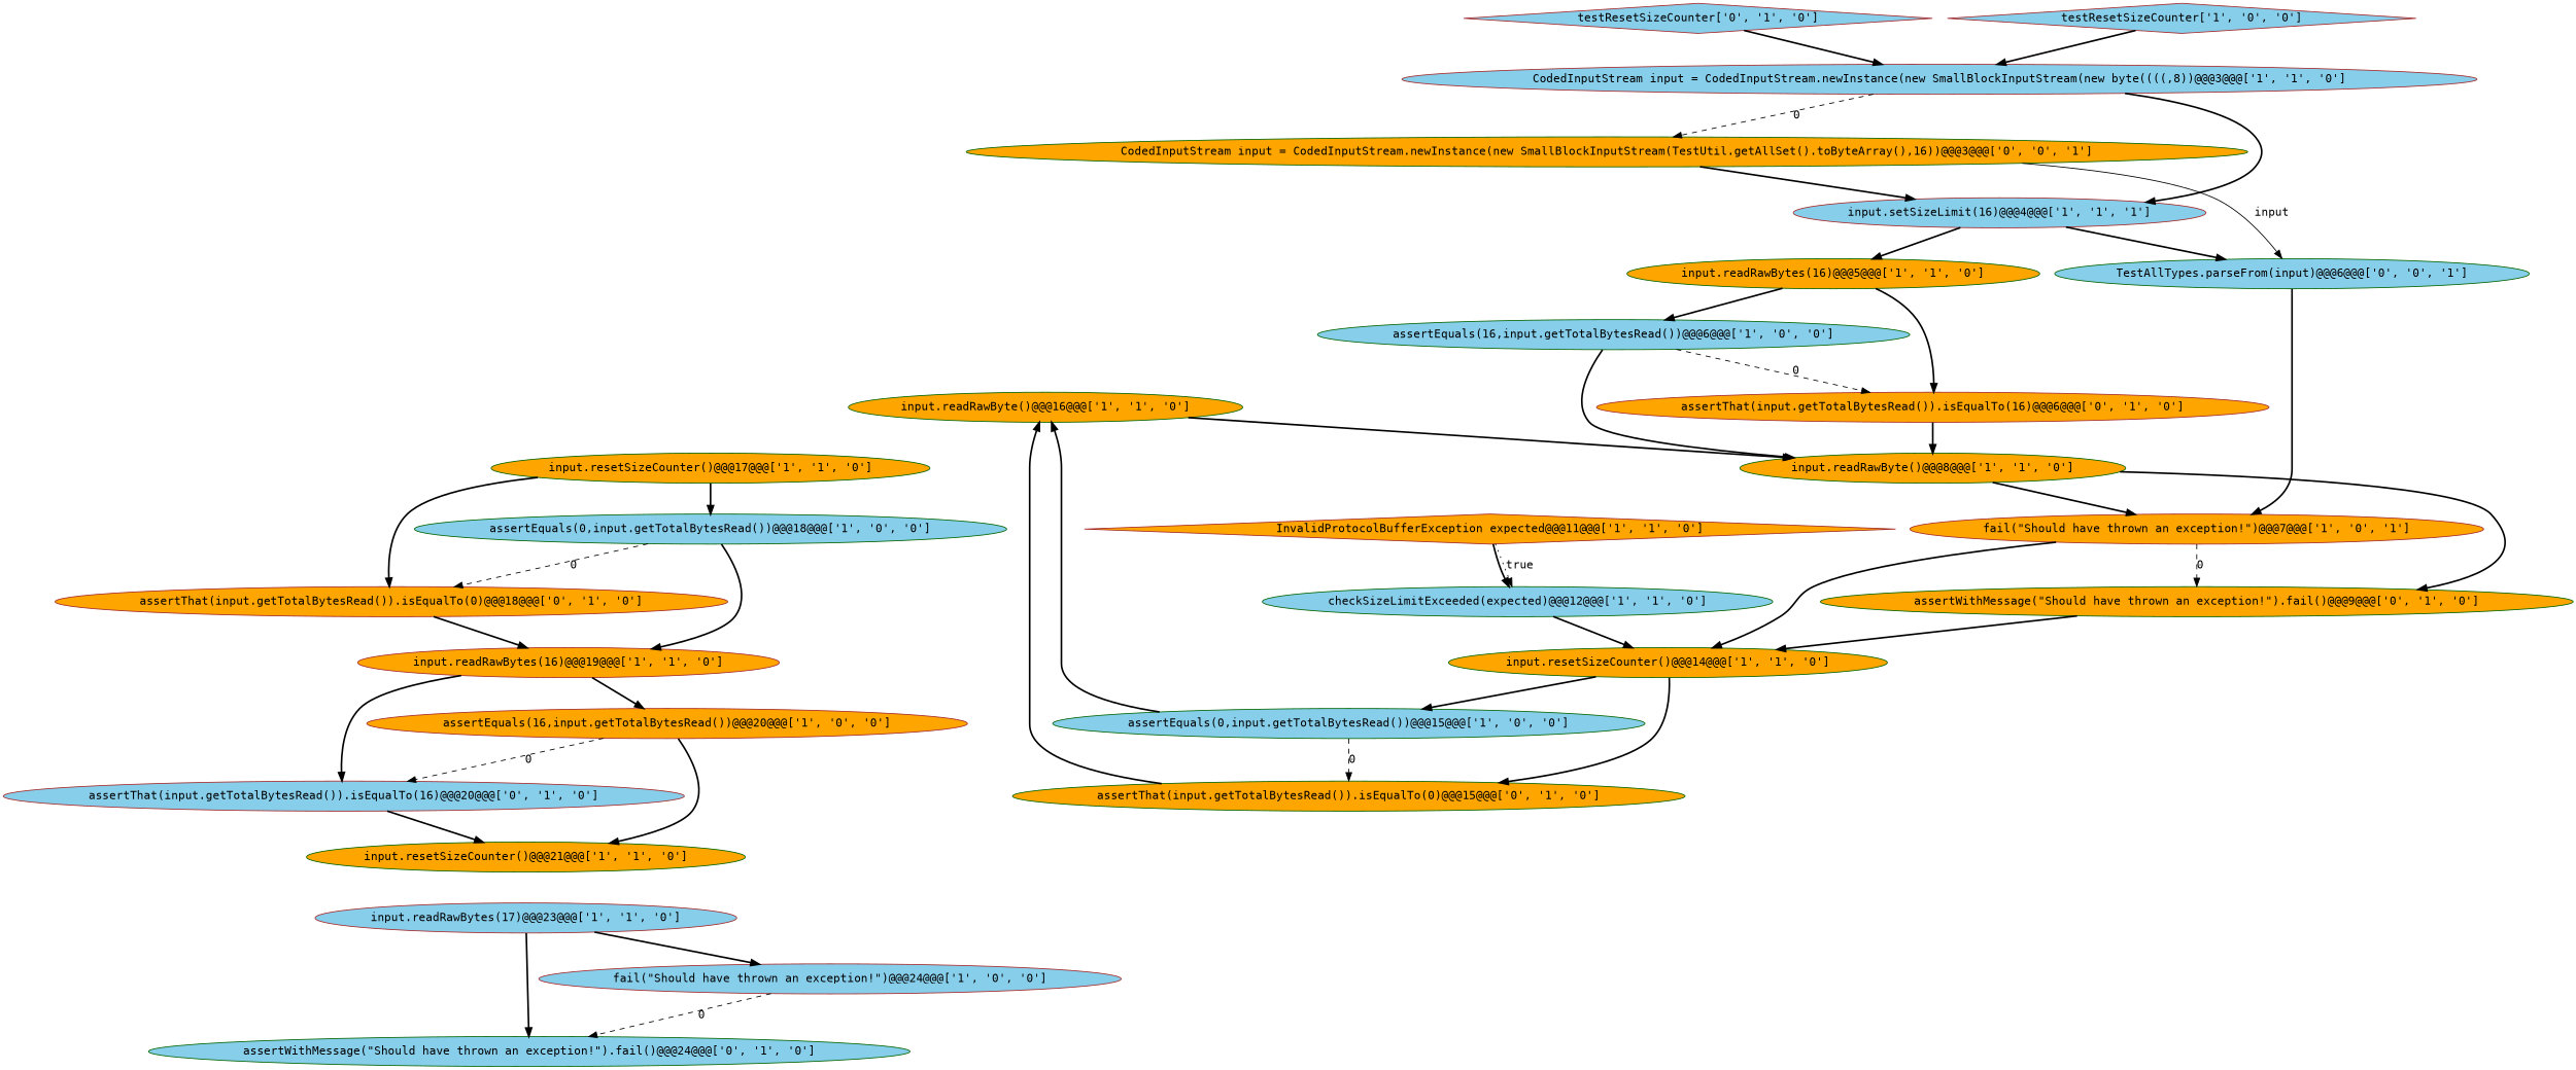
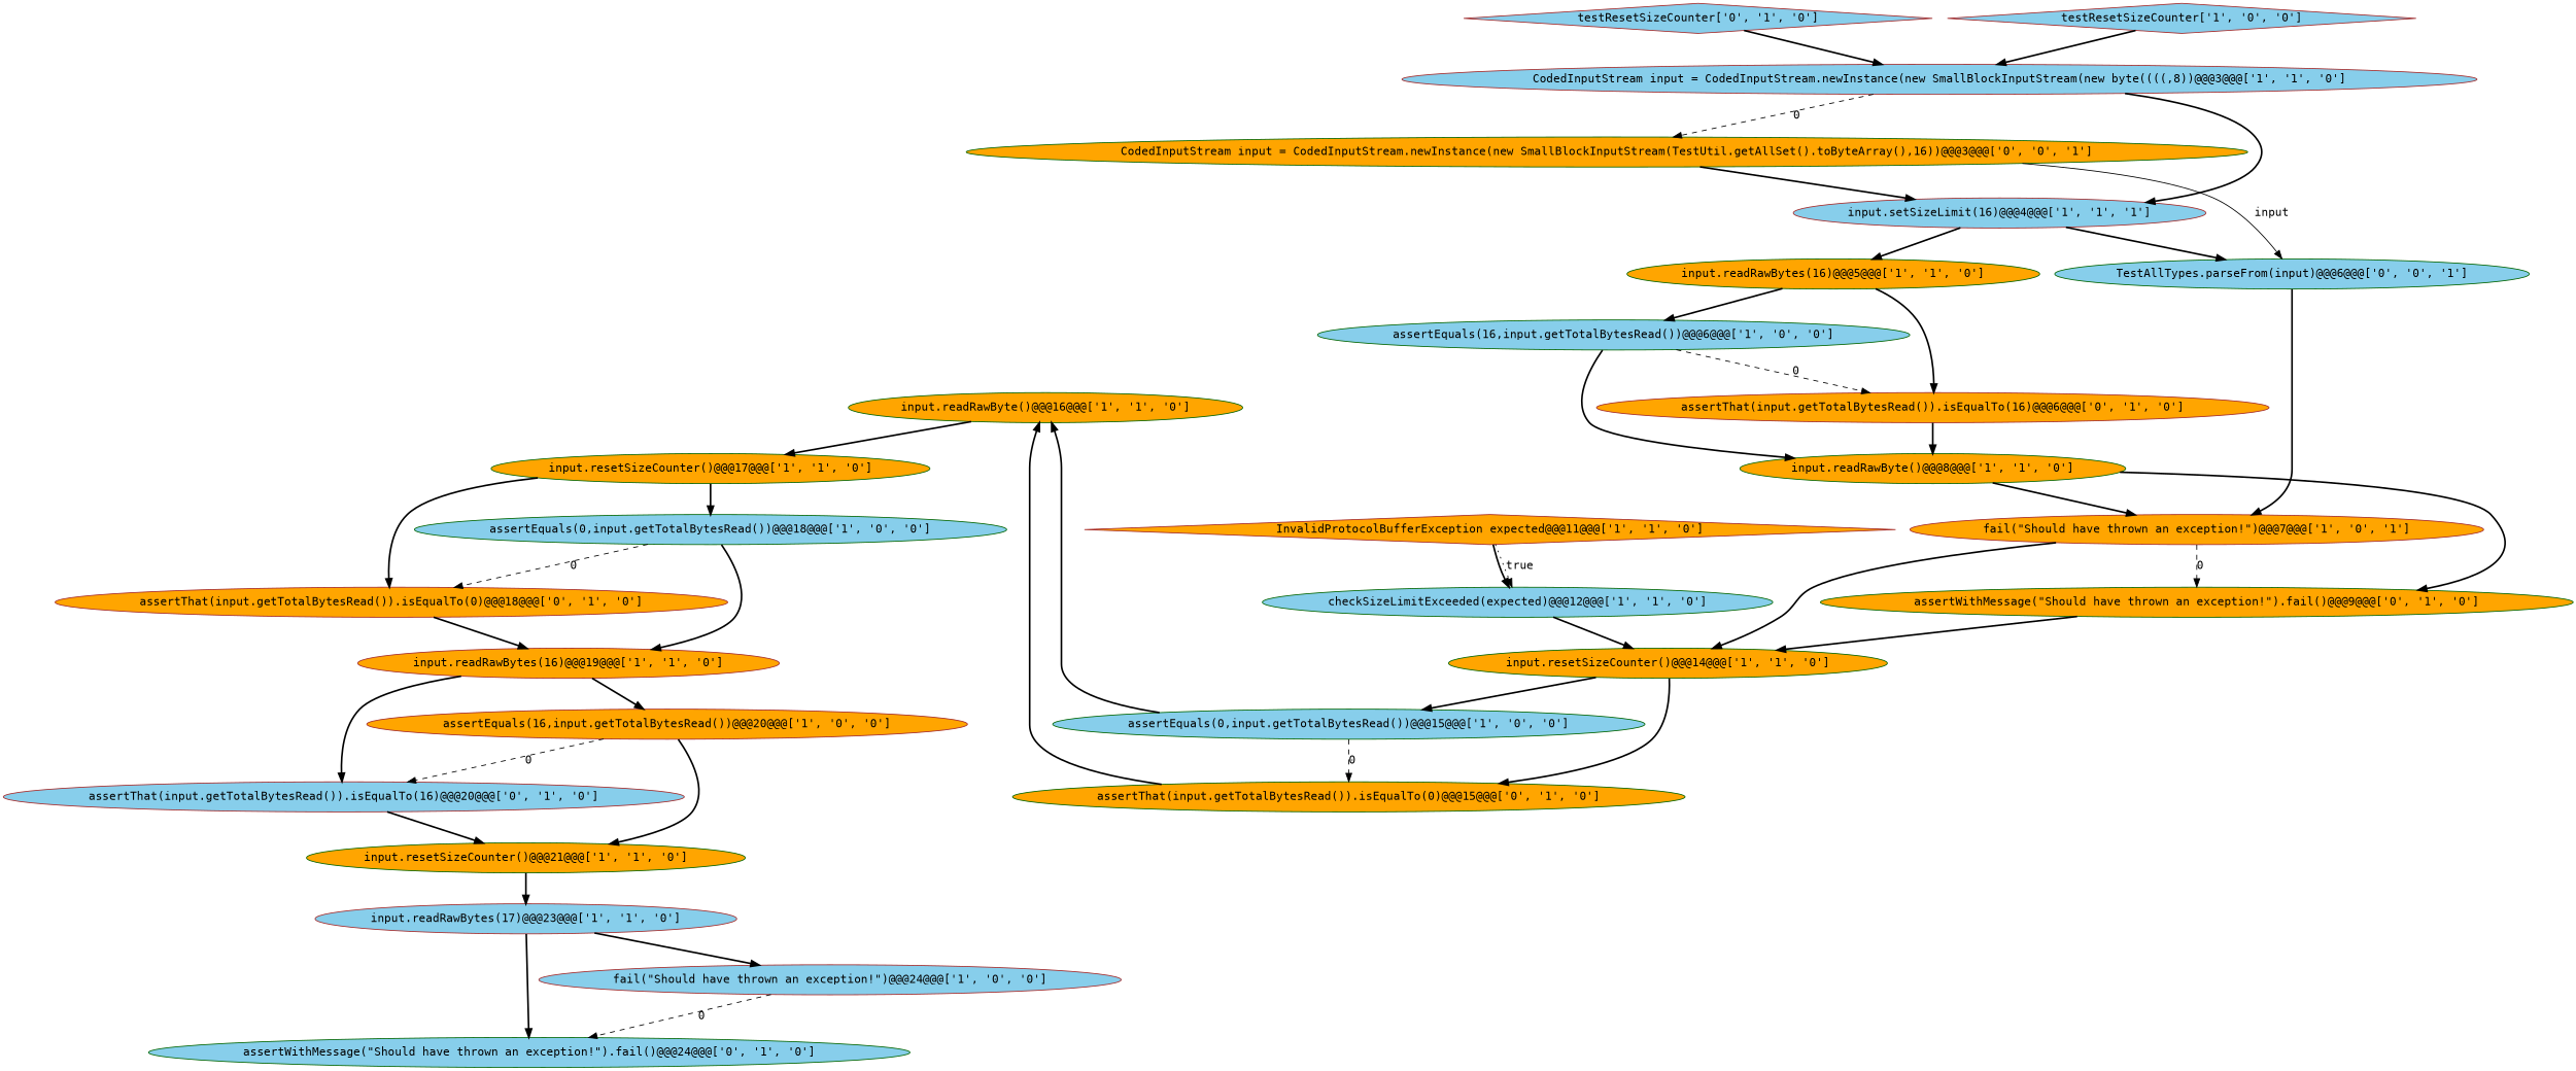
  digraph {
    fontname="DejaVu Sans Mono"
    node [color=darkgreen fillcolor=orange fontname="DejaVu Sans Mono" shape=ellipse style=filled]
    edge [fontname="DejaVu Sans Mono" style=bold]
    n1 [color=brown label="assertThat(input.getTotalBytesRead()).isEqualTo(0)@@@18@@@['0', '1', '0']"]
    n2 [color=brown label="input.readRawBytes(16)@@@19@@@['1', '1', '0']"]
    n3 [color=brown fillcolor=skyblue label="assertThat(input.getTotalBytesRead()).isEqualTo(16)@@@20@@@['0', '1', '0']"]
    n4 [color=brown label="assertEquals(16,input.getTotalBytesRead())@@@20@@@['1', '0', '0']"]
    n5 [label="input.readRawByte()@@@16@@@['1', '1', '0']"]
    n6 [label="input.resetSizeCounter()@@@17@@@['1', '1', '0']"]
    n7 [fillcolor=skyblue label="assertEquals(0,input.getTotalBytesRead())@@@18@@@['1', '0', '0']"]
    n8 [fillcolor=skyblue label="assertEquals(16,input.getTotalBytesRead())@@@6@@@['1', '0', '0']"]
    n9 [color=brown label="assertThat(input.getTotalBytesRead()).isEqualTo(16)@@@6@@@['0', '1', '0']"]
    n10 [label="input.readRawByte()@@@8@@@['1', '1', '0']"]
    n11 [color=brown label="fail(\"Should have thrown an exception!\")@@@7@@@['1', '0', '1']"]
    n12 [label="assertWithMessage(\"Should have thrown an exception!\").fail()@@@9@@@['0', '1', '0']"]
    n13 [color=brown fillcolor=skyblue label="input.setSizeLimit(16)@@@4@@@['1', '1', '1']"]
    n14 [label="input.readRawBytes(16)@@@5@@@['1', '1', '0']"]
    n15 [fillcolor=skyblue label="TestAllTypes.parseFrom(input)@@@6@@@['0', '0', '1']"]
    n16 [label="CodedInputStream input = CodedInputStream.newInstance(new SmallBlockInputStream(TestUtil.getAllSet().toByteArray(),16))@@@3@@@['0', '0', '1']"]
    n17 [color=brown fillcolor=skyblue label="testResetSizeCounter['0', '1', '0']" shape=diamond]
    n18 [color=brown fillcolor=skyblue label="CodedInputStream input = CodedInputStream.newInstance(new SmallBlockInputStream(new byte((((,8))@@@3@@@['1', '1', '0']"]
    n19 [label="input.resetSizeCounter()@@@14@@@['1', '1', '0']"]
    n20 [fillcolor=skyblue label="assertEquals(0,input.getTotalBytesRead())@@@15@@@['1', '0', '0']"]
    n21 [label="assertThat(input.getTotalBytesRead()).isEqualTo(0)@@@15@@@['0', '1', '0']"]
    n22 [color=brown fillcolor=skyblue label="input.readRawBytes(17)@@@23@@@['1', '1', '0']"]
    n23 [color=brown fillcolor=skyblue label="fail(\"Should have thrown an exception!\")@@@24@@@['1', '0', '0']"]
    n24 [fillcolor=skyblue label="assertWithMessage(\"Should have thrown an exception!\").fail()@@@24@@@['0', '1', '0']"]
    n25 [label="input.resetSizeCounter()@@@21@@@['1', '1', '0']"]
    n26 [fillcolor=skyblue label="checkSizeLimitExceeded(expected)@@@12@@@['1', '1', '0']"]
    n27 [color=brown fillcolor=skyblue label="testResetSizeCounter['1', '0', '0']" shape=diamond]
    n28 [color=brown label="InvalidProtocolBufferException expected@@@11@@@['1', '1', '0']" shape=diamond]
    n1 -> n2
    n2 -> n3
    n2 -> n4
    n3 -> n25
    n4 -> n3 [label=0 style=dashed]
    n4 -> n25
-   n5 -> n10
+   n5 -> n6
    n6 -> n1
    n6 -> n7
    n7 -> n1 [label=0 style=dashed]
    n7 -> n2
    n8 -> n9 [label=0 style=dashed]
    n8 -> n10
    n9 -> n10
    n10 -> n11
    n10 -> n12
    n11 -> n12 [label=0 style=dashed]
    n11 -> n19
    n12 -> n19
    n13 -> n14
    n13 -> n15
    n14 -> n8
    n14 -> n9
    n15 -> n11
    n16 -> n13
    n16 -> n15 [label=input style=solid]
    n17 -> n18
    n18 -> n13
    n18 -> n16 [label=0 style=dashed]
    n19 -> n20
    n19 -> n21
    n20 -> n5
    n20 -> n21 [label=0 style=dashed]
    n21 -> n5
    n22 -> n23
    n22 -> n24
    n23 -> n24 [label=0 style=dashed]
+   n25 -> n22
    n26 -> n19
    n27 -> n18
    n28 -> n26
    n28 -> n26 [label=true style=dotted]
  }
